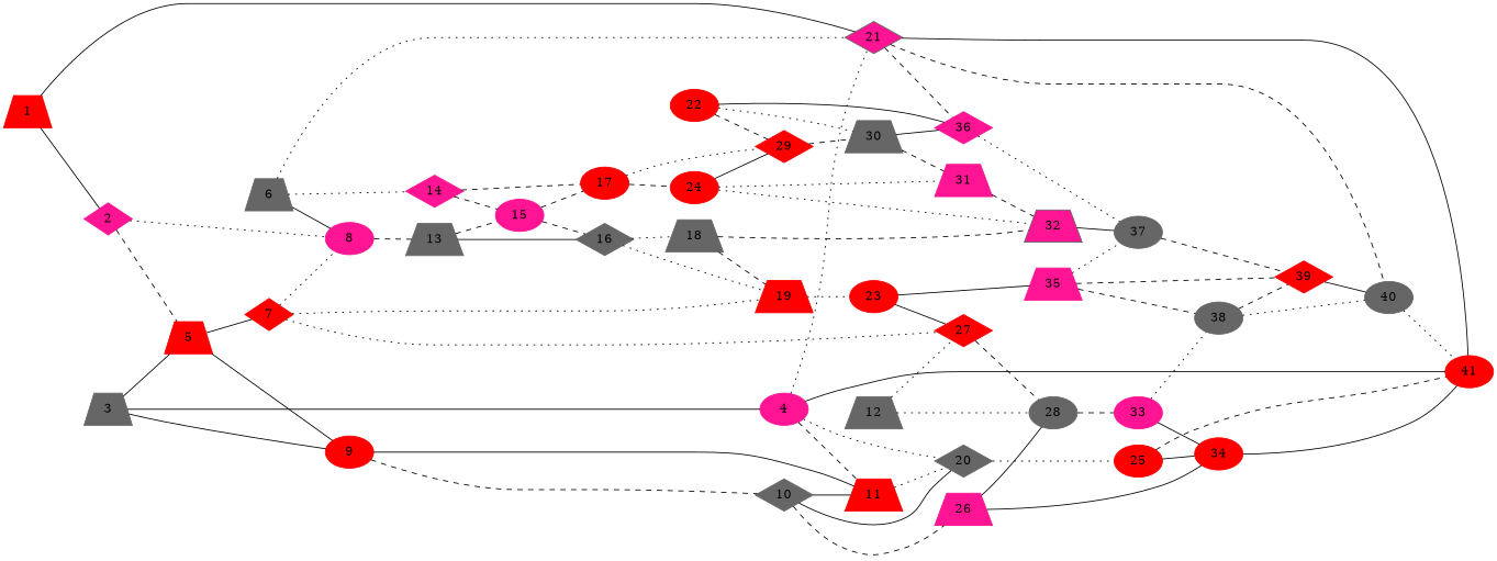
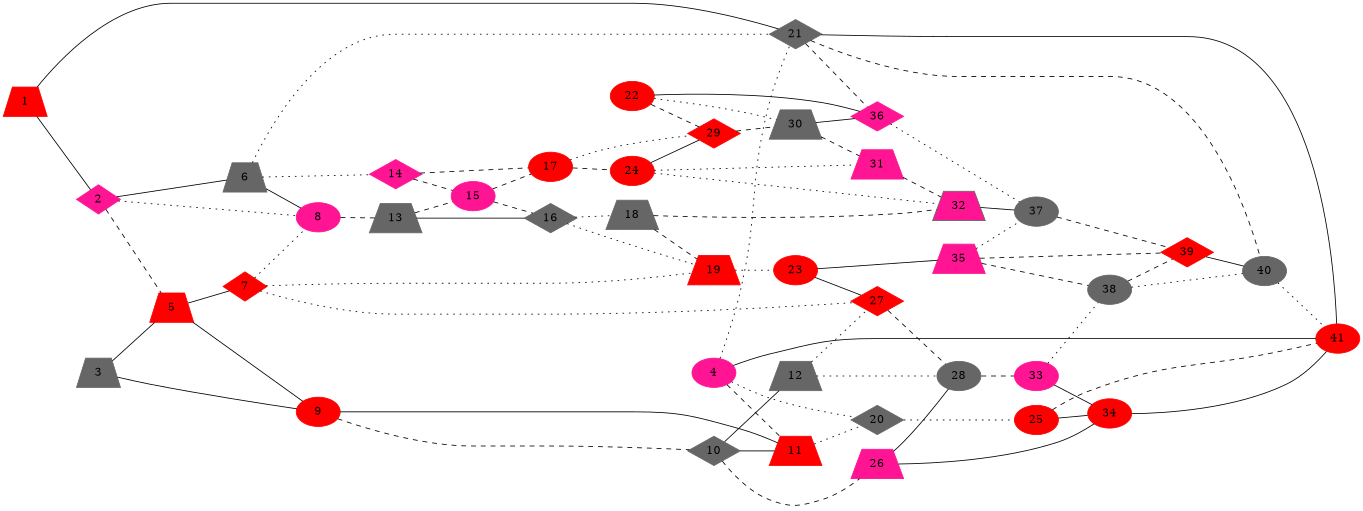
  graph {
    rankdir=LR
    node [color=red shape=ellipse style=filled]
    edge [style=solid weight=1.0]
    1 [shape=trapezium]
    2 [color=deeppink shape=diamond]
-   21 [color=gray40 shape=diamond fillcolor=deeppink]
+   21 [color=gray40 shape=diamond]
    5 [shape=trapezium]
    6 [color=gray40 shape=trapezium]
    8 [color=deeppink]
    41
    36 [color=deeppink shape=diamond]
    40 [color=gray40]
    9
    7 [shape=diamond]
    14 [color=deeppink shape=diamond]
    13 [color=gray40 shape=trapezium]
    3 [color=gray40 shape=trapezium]
    4 [color=deeppink]
    11 [shape=trapezium]
    20 [color=gray40 shape=diamond]
    10 [color=gray40 shape=diamond]
    25
    19 [shape=trapezium]
    27 [shape=diamond]
    15 [color=deeppink]
    17
    23
    28 [color=gray40]
    16 [color=gray40 shape=diamond]
    12 [color=gray40 shape=trapezium]
    26 [color=deeppink shape=trapezium]
    34
    33 [color=deeppink]
    18 [color=gray40 shape=trapezium]
    24
    29 [shape=diamond]
    32 [color=gray40 fillcolor=deeppink shape=trapezium]
    31 [color=deeppink shape=trapezium]
    30 [color=gray40 shape=trapezium]
    37 [color=gray40]
    35 [color=deeppink shape=trapezium]
    22
    38 [color=gray40]
    39 [shape=diamond]
    1 -- 2
    1 -- 21
    2 -- 5 [style=dashed]
+   2 -- 6
    2 -- 8 [style=dotted]
    21 -- 41
    21 -- 36 [style=dashed]
    21 -- 40 [style=dashed]
    5 -- 9
    5 -- 7
    6 -- 21 [style=dotted]
    6 -- 8
    6 -- 14 [style=dotted]
    8 -- 13 [style=dashed]
    36 -- 37 [style=dotted]
    40 -- 41 [style=dotted]
    9 -- 11
    9 -- 10 [style=dashed]
    7 -- 8 [style=dotted]
    7 -- 19 [style=dotted]
    7 -- 27 [style=dotted]
    14 -- 15 [style=dashed]
    14 -- 17 [style=dashed]
    13 -- 15 [style=dashed]
    13 -- 16
    3 -- 5
    3 -- 9
-   3 -- 4
    4 -- 21 [style=dotted]
    4 -- 41
    4 -- 11 [style=dashed]
    4 -- 20 [style=dotted]
    11 -- 20 [style=dotted]
    20 -- 25 [style=dotted weight=2.0]
    10 -- 11
-   10 -- 20
+   10 -- 12
    10 -- 26 [style=dashed]
    25 -- 41 [style=dashed]
    25 -- 34
    19 -- 23 [style=dotted]
    27 -- 28 [style=dashed]
    15 -- 17 [style=dashed]
    15 -- 16 [style=dashed]
    17 -- 24 [style=dashed]
    17 -- 29 [style=dotted]
    23 -- 27
    23 -- 35
    28 -- 33 [style=dashed]
    16 -- 19 [style=dotted]
    16 -- 18 [style=dotted]
    12 -- 27 [style=dotted]
    12 -- 28 [style=dotted]
    26 -- 28
    26 -- 34
    34 -- 41
    33 -- 34
    33 -- 38 [style=dotted]
    18 -- 19 [style=dashed]
    18 -- 32 [style=dashed]
    24 -- 29
    24 -- 32 [style=dotted]
    24 -- 31 [style=dotted]
    29 -- 30 [style=dashed]
    32 -- 37
    31 -- 32 [style=dashed]
    30 -- 36
    30 -- 31 [style=dashed]
    37 -- 39 [style=dashed]
    35 -- 37 [style=dotted]
    35 -- 38 [style=dashed]
    35 -- 39 [style=dashed]
    22 -- 36
    22 -- 29 [style=dashed]
    22 -- 30 [style=dotted]
    38 -- 40 [style=dotted]
    38 -- 39 [style=dashed]
    39 -- 40
  }
